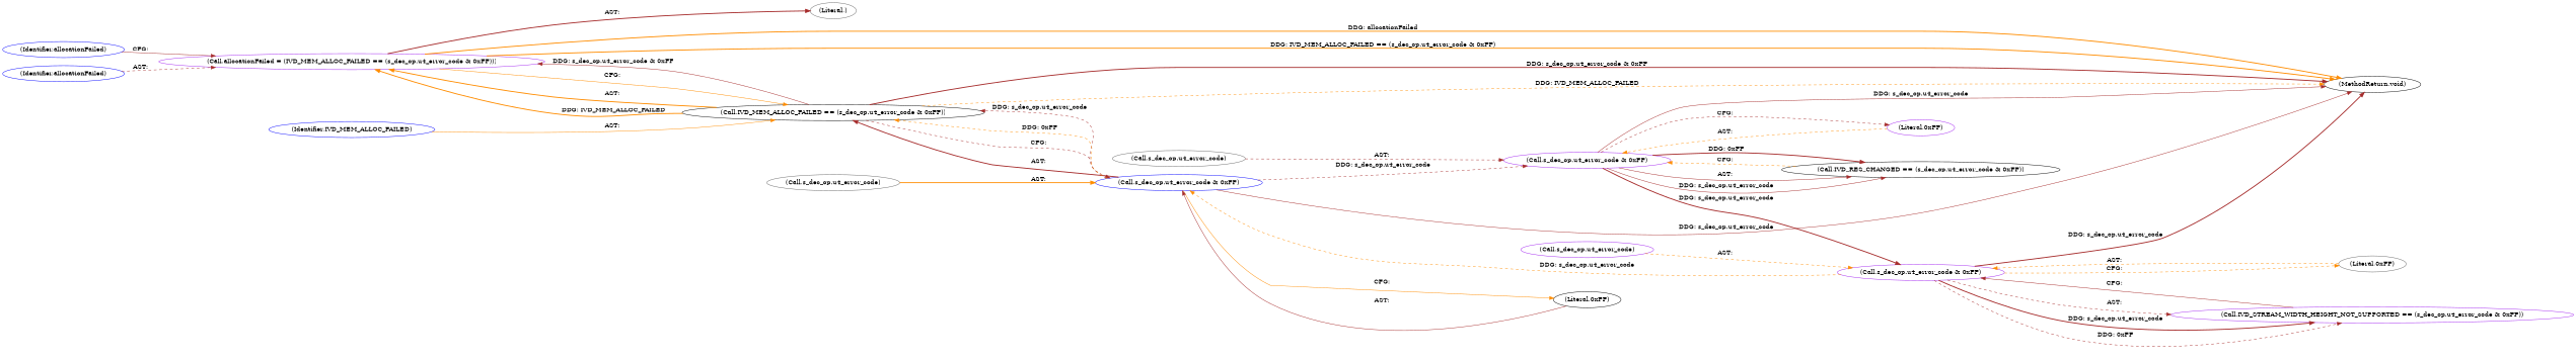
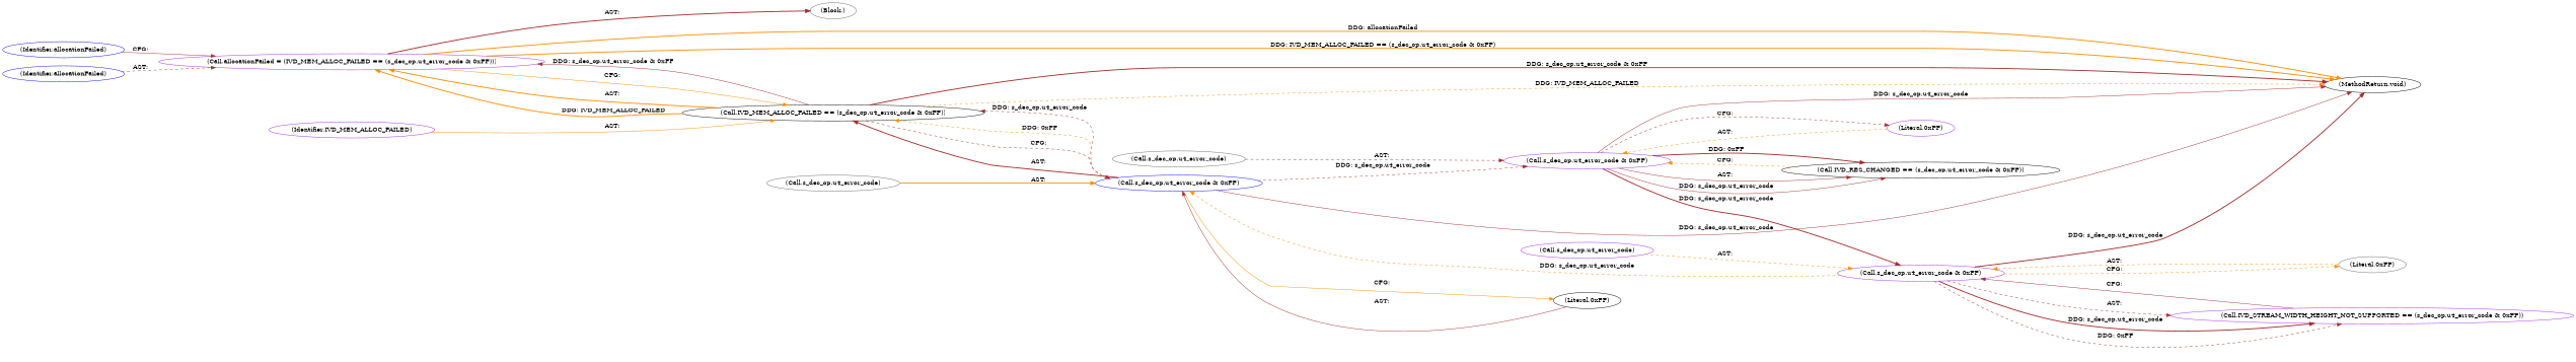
  digraph {
    rankdir=LR
    node [color=purple]
    edge [color=brown style=dashed]
    n1 [label="(Call,allocationFailed = (IVD_MEM_ALLOC_FAILED == (s_dec_op.u4_error_code & 0xFF)))"]
    n2 [color=black label="(Call,IVD_MEM_ALLOC_FAILED == (s_dec_op.u4_error_code & 0xFF))"]
-   n3 [color=gray40 label="(Literal,)"]
+   n3 [color=gray40 label="(Block,)"]
    n4 [color=black label="(MethodReturn,void)"]
    n5 [color=blue label="(Call,s_dec_op.u4_error_code & 0xFF)"]
    n6 [label="(Call,s_dec_op.u4_error_code & 0xFF)"]
    n7 [color=black label="(Literal,0xFF)"]
    n8 [label="(Call,s_dec_op.u4_error_code & 0xFF)"]
    n9 [color=black label="(Call,IVD_RES_CHANGED == (s_dec_op.u4_error_code & 0xFF))"]
    n10 [label="(Literal,0xFF)"]
    n11 [color=gray40 label="(Literal,0xFF)"]
    n12 [label="(Call,IVD_STREAM_WIDTH_HEIGHT_NOT_SUPPORTED == (s_dec_op.u4_error_code & 0xFF))"]
    n13 [label="(Call,s_dec_op.u4_error_code)"]
    n14 [color=gray40 label="(Call,s_dec_op.u4_error_code)"]
-   n15 [color=blue label="(Identifier,IVD_MEM_ALLOC_FAILED)"]
+   n15 [label="(Identifier,IVD_MEM_ALLOC_FAILED)"]
    n16 [color=blue label="(Identifier,allocationFailed)"]
    n17 [color=blue label="(Identifier,allocationFailed)"]
    n18 [color=gray40 label="(Call,s_dec_op.u4_error_code)"]
    n1 -> n2 [color=darkorange label="CFG: " style=solid]
    n1 -> n3 [label="AST: " style=bold]
    n1 -> n4 [color=darkorange label="DDG: IVD_MEM_ALLOC_FAILED == (s_dec_op.u4_error_code & 0xFF)" style=bold]
    n1 -> n4 [color=darkorange label="DDG: allocationFailed" style=bold]
    n2 -> n1 [color=darkorange label="AST: " style=bold]
    n2 -> n1 [color=darkorange label="DDG: IVD_MEM_ALLOC_FAILED" style=bold]
    n2 -> n1 [label="DDG: s_dec_op.u4_error_code & 0xFF" style=solid]
    n2 -> n4 [label="DDG: s_dec_op.u4_error_code & 0xFF" style=bold]
    n2 -> n4 [color=darkorange label="DDG: IVD_MEM_ALLOC_FAILED"]
    n2 -> n5 [label="CFG: "]
    n5 -> n2 [label="AST: " style=bold]
    n5 -> n2 [label="DDG: s_dec_op.u4_error_code"]
    n5 -> n2 [color=darkorange label="DDG: 0xFF"]
    n5 -> n4 [label="DDG: s_dec_op.u4_error_code" style=solid]
    n5 -> n6 [label="DDG: s_dec_op.u4_error_code"]
    n5 -> n7 [color=darkorange label="CFG: " style=solid]
    n6 -> n4 [label="DDG: s_dec_op.u4_error_code" style=solid]
    n6 -> n8 [label="DDG: s_dec_op.u4_error_code" style=bold]
    n6 -> n9 [label="AST: " style=solid]
    n6 -> n9 [label="DDG: s_dec_op.u4_error_code" style=solid]
    n6 -> n9 [label="DDG: 0xFF" style=bold]
    n6 -> n10 [label="CFG: "]
    n7 -> n5 [label="AST: " style=solid]
    n8 -> n4 [label="DDG: s_dec_op.u4_error_code" style=bold]
    n8 -> n5 [color=darkorange label="DDG: s_dec_op.u4_error_code"]
    n8 -> n11 [color=darkorange label="CFG: "]
    n8 -> n12 [label="AST: "]
    n8 -> n12 [label="DDG: s_dec_op.u4_error_code" style=bold]
    n8 -> n12 [label="DDG: 0xFF"]
    n9 -> n6 [color=darkorange label="CFG: "]
    n10 -> n6 [color=darkorange label="AST: "]
    n11 -> n8 [color=darkorange label="AST: "]
    n12 -> n8 [label="CFG: " style=solid]
    n13 -> n8 [color=darkorange label="AST: "]
    n14 -> n5 [color=darkorange label="AST: " style=bold]
    n15 -> n2 [color=darkorange label="AST: " style=solid]
    n16 -> n1 [label="CFG: " style=solid]
    n17 -> n1 [label="AST: "]
    n18 -> n6 [label="AST: "]
  }
